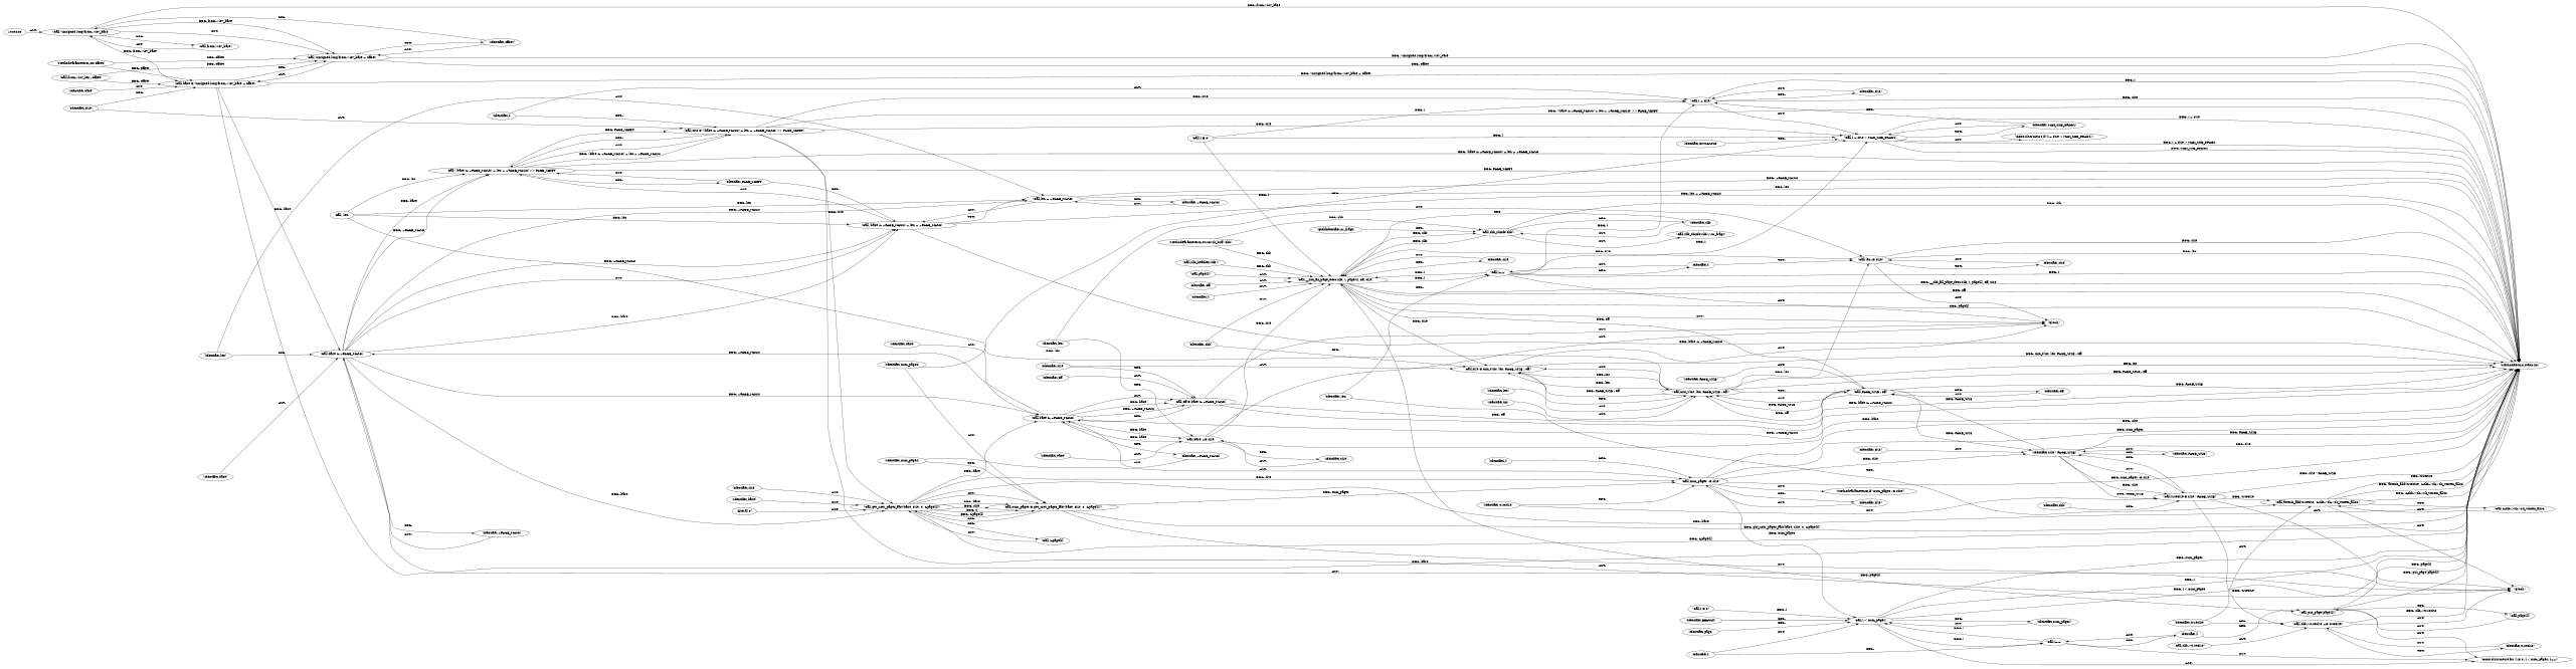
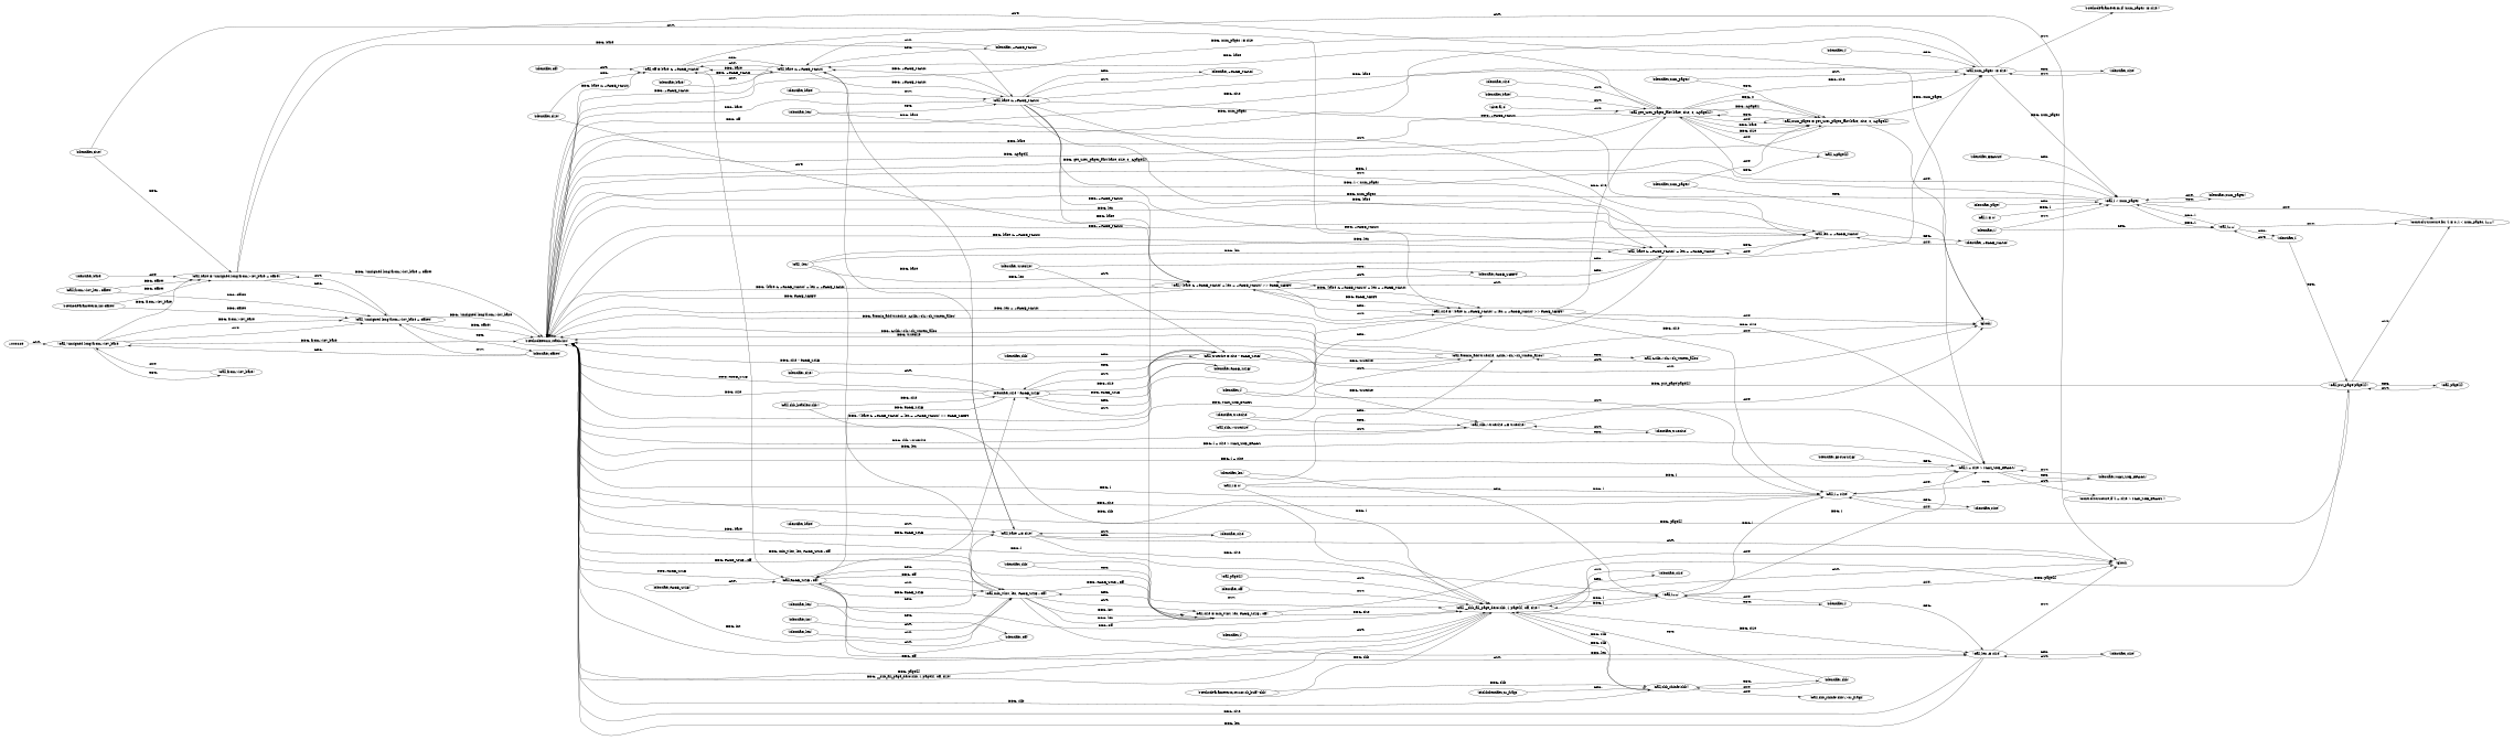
  digraph {
    rankdir=LR
    n1 [label="(Call,(unsigned long)from->iov_base)"]
    n2 [label="(Call,base = (unsigned long)from->iov_base + offset)"]
    n3 [label="(Call,(unsigned long)from->iov_base + offset)"]
    n4 [label="(Call,from->iov_base)"]
    n5 [label="(MethodReturn,static int)"]
    n6 [label="(Call,base & ~PAGE_MASK)"]
    n7 [label="(Block,)"]
    n8 [label="(Identifier,offset)"]
    n9 [label="(Call,((base & ~PAGE_MASK) + len + ~PAGE_MASK) >> PAGE_SHIFT)"]
    n10 [label="(Call,get_user_pages_fast(base, size, 0, &page[i]))"]
    n11 [label="(Call,base & ~PAGE_MASK)"]
    n12 [label="(Call,(base & ~PAGE_MASK) + len + ~PAGE_MASK)"]
    n13 [label="(Call,len + ~PAGE_MASK)"]
    n14 [label="(Identifier,~PAGE_MASK)"]
    n15 [label="(Call,size = ((base & ~PAGE_MASK) + len + ~PAGE_MASK) >> PAGE_SHIFT)"]
    n16 [label="(Identifier,PAGE_SHIFT)"]
    n17 [label="(Call,num_pages = get_user_pages_fast(base, size, 0, &page[i]))"]
    n18 [label="(Call,num_pages != size)"]
    n19 [label="(Call,&page[i])"]
    n20 [label="(Call,base += size)"]
    n21 [label="(Call,off = base & ~PAGE_MASK)"]
    n22 [label="(Identifier,~PAGE_MASK)"]
    n23 [label="(Identifier,~PAGE_MASK)"]
    n24 [label="(Call,i + size > MAX_SKB_FRAGS)"]
    n25 [label="(Call,i + size)"]
    n26 [label="(ControlStructure,if (i + size > MAX_SKB_FRAGS))"]
    n27 [label="(Identifier,MAX_SKB_FRAGS)"]
    n28 [label="(Identifier,size)"]
    n29 [label="(Call,i < num_pages)"]
    n30 [label="(Identifier,size * PAGE_SIZE)"]
    n31 [label="(Identifier,size)"]
    n32 [label="(MethodParameterIn,if (num_pages != size))"]
    n33 [label="(Call,i++)"]
    n34 [label="(Identifier,num_pages)"]
    n35 [label="(ControlStructure,for (i = 0; i < num_pages; i++))"]
    n36 [label="(Call,truesize = size * PAGE_SIZE)"]
    n37 [label="(Call,PAGE_SIZE - off)"]
    n38 [label="(Identifier,PAGE_SIZE)"]
    n39 [label="(Identifier,i)"]
    n40 [label="(Call,put_page(page[i]))"]
    n41 [label="(Call,skb->truesize += truesize)"]
    n42 [label="(Call,atomic_add(truesize, &skb->sk->sk_wmem_alloc))"]
    n43 [label="(Call,min_t(int, len, PAGE_SIZE - off))"]
    n44 [label="(Call,__skb_fill_page_desc(skb, i, page[i], off, size))"]
    n45 [label="(Identifier,off)"]
    n46 [label="(Identifier,truesize)"]
    n47 [label="(Call,&skb->sk->sk_wmem_alloc)"]
    n48 [label="(Call,size = min_t(int, len, PAGE_SIZE - off))"]
    n49 [label="(Call,len -= size)"]
    n50 [label="(Block,)"]
    n51 [label="(Call,skb_shinfo(skb))"]
    n52 [label="(Call,i++)"]
    n53 [label="(Identifier,size)"]
    n54 [label="(Identifier,size)"]
    n55 [label="(Call,page[i])"]
    n56 [label="(Call,skb_shinfo(skb)->nr_frags)"]
    n57 [label="(Identifier,skb)"]
    n58 [label="(Identifier,size)"]
    n59 [label="(Identifier,i)"]
    n60 [label="(Identifier,i)"]
    n61 [label="(Identifier,base)"]
    n62 [label="(Identifier,base)"]
    n63 [label="(Identifier,page)"]
    n64 [label="(Identifier,num_pages)"]
    n65 [label="(Identifier,skb)"]
    n66 [label="(Identifier,base)"]
    n67 [label="(Identifier,base)"]
    n68 [label="(Call,i = 0)"]
    n69 [label="(Identifier,len)"]
    n70 [label="(Identifier,truesize)"]
    n71 [label="(MethodParameterIn,struct sk_buff *skb)"]
    n72 [label="(Identifier,size)"]
    n73 [label="(Identifier,truesize)"]
    n74 [label="(Identifier,PAGE_SIZE)"]
    n75 [label="(Identifier,off)"]
    n76 [label="(Identifier,EFAULT)"]
    n77 [label="(FieldIdentifier,nr_frags)"]
    n78 [label="(Literal,0)"]
    n79 [label="(Identifier,size)"]
    n80 [label="(Identifier,skb)"]
    n81 [label="(Identifier,i)"]
    n82 [label="(Identifier,size)"]
    n83 [label="(Call,i = 0)"]
    n84 [label="(Identifier,len)"]
    n85 [label="(Identifier,len)"]
    n86 [label="(Identifier,EMSGSIZE)"]
    n87 [label="(Call,skb_headlen(skb))"]
    n88 [label="(Identifier,i)"]
    n89 [label="(Identifier,int)"]
    n90 [label="(Identifier,i)"]
    n91 [label="(Call,!len)"]
    n92 [label="(Call,page[i])"]
    n93 [label="(Identifier,len)"]
    n94 [label="(Call,from->iov_len - offset)"]
    n95 [label="(Identifier,size)"]
    n96 [label="(Call,skb->truesize)"]
    n97 [label="(Identifier,off)"]
    n98 [label="(MethodParameterIn,int offset)"]
    n99 [label="(Identifier,base)"]
    n100 [label="(Identifier,num_pages)"]
    1000229
    n1 -> n2 [label="DDG: from->iov_base"]
    n1 -> n3 [label="AST: "]
    n1 -> n3 [label="DDG: from->iov_base"]
    n1 -> n4 [label="CFG: "]
    n1 -> n5 [label="DDG: from->iov_base"]
    n2 -> n3 [label="CFG: "]
    n2 -> n5 [label="DDG: (unsigned long)from->iov_base + offset"]
    n2 -> n6 [label="DDG: base"]
    n2 -> n7 [label="AST: "]
    n3 -> n2 [label="AST: "]
    n3 -> n5 [label="DDG: offset"]
    n3 -> n5 [label="DDG: (unsigned long)from->iov_base"]
    n3 -> n8 [label="CFG: "]
    n4 -> n1 [label="AST: "]
    n6 -> n5 [label="DDG: base"]
    n6 -> n9 [label="DDG: base"]
    n6 -> n9 [label="DDG: ~PAGE_MASK"]
    n6 -> n10 [label="DDG: base"]
    n6 -> n11 [label="DDG: ~PAGE_MASK"]
    n6 -> n12 [label="AST: "]
    n6 -> n12 [label="DDG: base"]
    n6 -> n12 [label="DDG: ~PAGE_MASK"]
    n6 -> n13 [label="DDG: ~PAGE_MASK"]
    n6 -> n14 [label="CFG: "]
    n8 -> n1 [label="CFG: "]
    n8 -> n3 [label="AST: "]
    n9 -> n5 [label="DDG: (base & ~PAGE_MASK) + len + ~PAGE_MASK"]
    n9 -> n5 [label="DDG: PAGE_SHIFT"]
    n9 -> n15 [label="AST: "]
    n9 -> n15 [label="DDG: (base & ~PAGE_MASK) + len + ~PAGE_MASK"]
    n9 -> n15 [label="DDG: PAGE_SHIFT"]
    n9 -> n16 [label="CFG: "]
    n10 -> n5 [label="DDG: &page[i]"]
    n10 -> n5 [label="DDG: base"]
    n10 -> n11 [label="DDG: base"]
    n10 -> n17 [label="AST: "]
    n10 -> n17 [label="DDG: base"]
    n10 -> n17 [label="DDG: size"]
    n10 -> n17 [label="DDG: 0"]
    n10 -> n17 [label="DDG: &page[i]"]
    n10 -> n18 [label="DDG: size"]
    n10 -> n19 [label="CFG: "]
    n11 -> n5 [label="DDG: ~PAGE_MASK"]
    n11 -> n6 [label="DDG: ~PAGE_MASK"]
    n11 -> n20 [label="DDG: base"]
    n11 -> n21 [label="AST: "]
    n11 -> n21 [label="DDG: base"]
    n11 -> n21 [label="DDG: ~PAGE_MASK"]
    n11 -> n22 [label="CFG: "]
    n12 -> n5 [label="DDG: base & ~PAGE_MASK"]
    n12 -> n5 [label="DDG: len + ~PAGE_MASK"]
    n12 -> n9 [label="AST: "]
    n12 -> n13 [label="CFG: "]
    n13 -> n5 [label="DDG: len"]
    n13 -> n5 [label="DDG: ~PAGE_MASK"]
    n13 -> n12 [label="AST: "]
    n13 -> n23 [label="CFG: "]
    n14 -> n6 [label="AST: "]
    n15 -> n5 [label="DDG: ((base & ~PAGE_MASK) + len + ~PAGE_MASK) >> PAGE_SHIFT"]
    n15 -> n7 [label="AST: "]
    n15 -> n9 [label="CFG: "]
    n15 -> n10 [label="DDG: size"]
    n15 -> n24 [label="DDG: size"]
    n15 -> n25 [label="DDG: size"]
    n16 -> n9 [label="AST: "]
    n16 -> n12 [label="CFG: "]
    n17 -> n5 [label="DDG: get_user_pages_fast(base, size, 0, &page[i])"]
    n17 -> n7 [label="AST: "]
    n17 -> n10 [label="CFG: "]
    n17 -> n18 [label="DDG: num_pages"]
    n18 -> n5 [label="DDG: num_pages != size"]
    n18 -> n5 [label="DDG: size"]
    n18 -> n5 [label="DDG: num_pages"]
    n18 -> n29 [label="DDG: num_pages"]
-   n18 -> n30 [label="DDG: size"]
+   n87 -> n30 [label="DDG: size"]
    n18 -> n31 [label="CFG: "]
    n18 -> n32 [label="AST: "]
    n19 -> n10 [label="AST: "]
    n20 -> n5 [label="DDG: base"]
    n20 -> n11 [label="DDG: base"]
    n20 -> n44 [label="DDG: size"]
    n20 -> n50 [label="AST: "]
    n20 -> n58 [label="CFG: "]
-   n21 -> n5 [label="DDG: base & ~PAGE_MASK"]
+   n5 -> n21 [label="DDG: base & ~PAGE_MASK"]
    n21 -> n11 [label="CFG: "]
    n21 -> n37 [label="DDG: off"]
    n21 -> n50 [label="AST: "]
    n22 -> n11 [label="AST: "]
    n23 -> n13 [label="AST: "]
    n24 -> n5 [label="DDG: MAX_SKB_FRAGS"]
    n24 -> n5 [label="DDG: i + size > MAX_SKB_FRAGS"]
    n24 -> n5 [label="DDG: i + size"]
    n24 -> n26 [label="AST: "]
    n24 -> n27 [label="CFG: "]
    n25 -> n5 [label="DDG: i"]
    n25 -> n5 [label="DDG: size"]
    n25 -> n24 [label="AST: "]
    n25 -> n28 [label="CFG: "]
    n27 -> n24 [label="AST: "]
    n27 -> n25 [label="CFG: "]
    n28 -> n25 [label="AST: "]
    n29 -> n5 [label="DDG: num_pages"]
    n29 -> n5 [label="DDG: i"]
    n29 -> n5 [label="DDG: i < num_pages"]
    n29 -> n33 [label="DDG: i"]
    n29 -> n34 [label="CFG: "]
    n29 -> n35 [label="AST: "]
    n30 -> n5 [label="DDG: PAGE_SIZE"]
    n30 -> n5 [label="DDG: size"]
    n30 -> n36 [label="AST: "]
    n30 -> n36 [label="DDG: size"]
    n30 -> n36 [label="DDG: PAGE_SIZE"]
    n30 -> n37 [label="DDG: PAGE_SIZE"]
    n30 -> n38 [label="CFG: "]
    n31 -> n18 [label="AST: "]
    n33 -> n29 [label="DDG: i"]
    n33 -> n35 [label="AST: "]
    n33 -> n39 [label="CFG: "]
    n34 -> n29 [label="AST: "]
    n36 -> n5 [label="DDG: size * PAGE_SIZE"]
    n36 -> n7 [label="AST: "]
    n36 -> n30 [label="CFG: "]
    n36 -> n41 [label="DDG: truesize"]
    n36 -> n42 [label="DDG: truesize"]
    n37 -> n5 [label="DDG: PAGE_SIZE"]
    n37 -> n30 [label="DDG: PAGE_SIZE"]
    n37 -> n43 [label="AST: "]
    n37 -> n43 [label="DDG: PAGE_SIZE"]
    n37 -> n43 [label="DDG: off"]
    n37 -> n44 [label="DDG: off"]
    n37 -> n45 [label="CFG: "]
    n38 -> n30 [label="AST: "]
    n39 -> n33 [label="AST: "]
    n39 -> n40 [label="CFG: "]
    n40 -> n5 [label="DDG: put_page(page[i])"]
    n40 -> n5 [label="DDG: page[i]"]
    n40 -> n35 [label="AST: "]
    n40 -> n55 [label="CFG: "]
    n41 -> n5 [label="DDG: skb->truesize"]
    n41 -> n7 [label="AST: "]
    n41 -> n46 [label="CFG: "]
    n42 -> n5 [label="DDG: atomic_add(truesize, &skb->sk->sk_wmem_alloc)"]
    n42 -> n5 [label="DDG: &skb->sk->sk_wmem_alloc"]
    n42 -> n5 [label="DDG: truesize"]
    n42 -> n7 [label="AST: "]
    n42 -> n47 [label="CFG: "]
    n43 -> n5 [label="DDG: int"]
    n43 -> n5 [label="DDG: PAGE_SIZE - off"]
    n43 -> n37 [label="CFG: "]
    n43 -> n48 [label="AST: "]
    n43 -> n48 [label="DDG: int"]
    n43 -> n48 [label="DDG: len"]
    n43 -> n48 [label="DDG: PAGE_SIZE - off"]
    n43 -> n49 [label="DDG: len"]
    n44 -> n5 [label="DDG: page[i]"]
    n44 -> n5 [label="DDG: __skb_fill_page_desc(skb, i, page[i], off, size)"]
    n44 -> n5 [label="DDG: off"]
    n44 -> n40 [label="DDG: page[i]"]
    n44 -> n49 [label="DDG: size"]
    n44 -> n50 [label="AST: "]
    n44 -> n51 [label="DDG: skb"]
    n44 -> n52 [label="DDG: i"]
    n44 -> n53 [label="CFG: "]
    n45 -> n37 [label="AST: "]
    n46 -> n41 [label="AST: "]
    n47 -> n42 [label="AST: "]
    n48 -> n5 [label="DDG: min_t(int, len, PAGE_SIZE - off)"]
    n48 -> n43 [label="CFG: "]
-   n44 -> n48 [label="DDG: size"]
+   n48 -> n44 [label="DDG: size"]
    n48 -> n50 [label="AST: "]
    n49 -> n5 [label="DDG: size"]
    n49 -> n5 [label="DDG: len"]
    n49 -> n50 [label="AST: "]
    n49 -> n54 [label="CFG: "]
    n51 -> n5 [label="DDG: skb"]
    n51 -> n44 [label="DDG: skb"]
    n51 -> n56 [label="AST: "]
    n51 -> n57 [label="CFG: "]
    n52 -> n5 [label="DDG: i"]
    n52 -> n24 [label="DDG: i"]
    n52 -> n25 [label="DDG: i"]
    n52 -> n44 [label="DDG: i"]
    n52 -> n50 [label="AST: "]
    n52 -> n59 [label="CFG: "]
    n53 -> n44 [label="AST: "]
    n54 -> n49 [label="AST: "]
    n55 -> n40 [label="AST: "]
    n57 -> n44 [label="CFG: "]
    n57 -> n51 [label="AST: "]
    n58 -> n20 [label="AST: "]
    n59 -> n49 [label="CFG: "]
    n59 -> n52 [label="AST: "]
    n60 -> n29 [label="AST: "]
    n60 -> n33 [label="CFG: "]
    n61 -> n10 [label="AST: "]
    n62 -> n11 [label="AST: "]
    n63 -> n29 [label="CFG: "]
    n64 -> n17 [label="CFG: "]
    n64 -> n18 [label="AST: "]
    n65 -> n36 [label="CFG: "]
    n66 -> n20 [label="AST: "]
    n67 -> n6 [label="AST: "]
    n68 -> n29 [label="DDG: i"]
    n69 -> n43 [label="AST: "]
    n70 -> n41 [label="CFG: "]
    n70 -> n42 [label="AST: "]
    n71 -> n44 [label="DDG: skb"]
    n71 -> n51 [label="DDG: skb"]
    n72 -> n30 [label="AST: "]
    n73 -> n18 [label="CFG: "]
    n73 -> n36 [label="AST: "]
    n74 -> n37 [label="AST: "]
    n75 -> n21 [label="AST: "]
    n76 -> n29 [label="CFG: "]
    n77 -> n51 [label="CFG: "]
    n78 -> n10 [label="AST: "]
    n79 -> n2 [label="CFG: "]
    n79 -> n15 [label="AST: "]
    n80 -> n44 [label="AST: "]
    n80 -> n48 [label="CFG: "]
    n81 -> n44 [label="AST: "]
    n82 -> n21 [label="CFG: "]
    n82 -> n48 [label="AST: "]
    n83 -> n24 [label="DDG: i"]
    n83 -> n25 [label="DDG: i"]
    n83 -> n44 [label="DDG: i"]
    n84 -> n42 [label="CFG: "]
    n84 -> n52 [label="CFG: "]
    n85 -> n20 [label="CFG: "]
    n85 -> n49 [label="AST: "]
    n86 -> n24 [label="CFG: "]
    n87 -> n44 [label="DDG: skb"]
    n88 -> n15 [label="CFG: "]
    n88 -> n25 [label="AST: "]
    n89 -> n43 [label="AST: "]
    n90 -> n18 [label="CFG: "]
    n91 -> n9 [label="DDG: len"]
    n91 -> n12 [label="DDG: len"]
    n91 -> n13 [label="DDG: len"]
    n91 -> n43 [label="DDG: len"]
    n92 -> n44 [label="AST: "]
    n93 -> n6 [label="CFG: "]
    n93 -> n13 [label="AST: "]
    n94 -> n2 [label="DDG: offset"]
    n94 -> n3 [label="DDG: offset"]
    n95 -> n10 [label="AST: "]
    n96 -> n41 [label="AST: "]
    n97 -> n44 [label="AST: "]
    n98 -> n2 [label="DDG: offset"]
    n98 -> n3 [label="DDG: offset"]
    n99 -> n2 [label="AST: "]
    n100 -> n17 [label="AST: "]
    n100 -> n24 [label="CFG: "]
    1000229 -> n1 [label="AST: "]
  }
